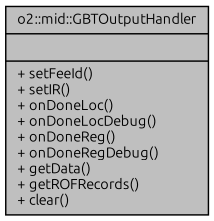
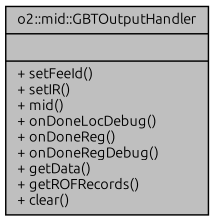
  digraph {
    fontname=Ubuntu
-   n1 [color=black fillcolor=grey75 fontcolor=black fontname=Ubuntu fontsize=10 height=0.2 label="{o2::mid::GBTOutputHandler\n||+ setFeeId()\l+ setIR()\l+ onDoneLoc()\l+ onDoneLocDebug()\l+ onDoneReg()\l+ onDoneRegDebug()\l+ getData()\l+ getROFRecords()\l+ clear()\l}" shape=record style=filled width=0.4]
+   n1 [color=black fillcolor=grey75 fontcolor=black fontname=Ubuntu fontsize=10 height=0.2 label="{o2::mid::GBTOutputHandler\n||+ setFeeId()\l+ setIR()\l+ mid()\l+ onDoneLocDebug()\l+ onDoneReg()\l+ onDoneRegDebug()\l+ getData()\l+ getROFRecords()\l+ clear()\l}" shape=record style=filled width=0.4]
  }
